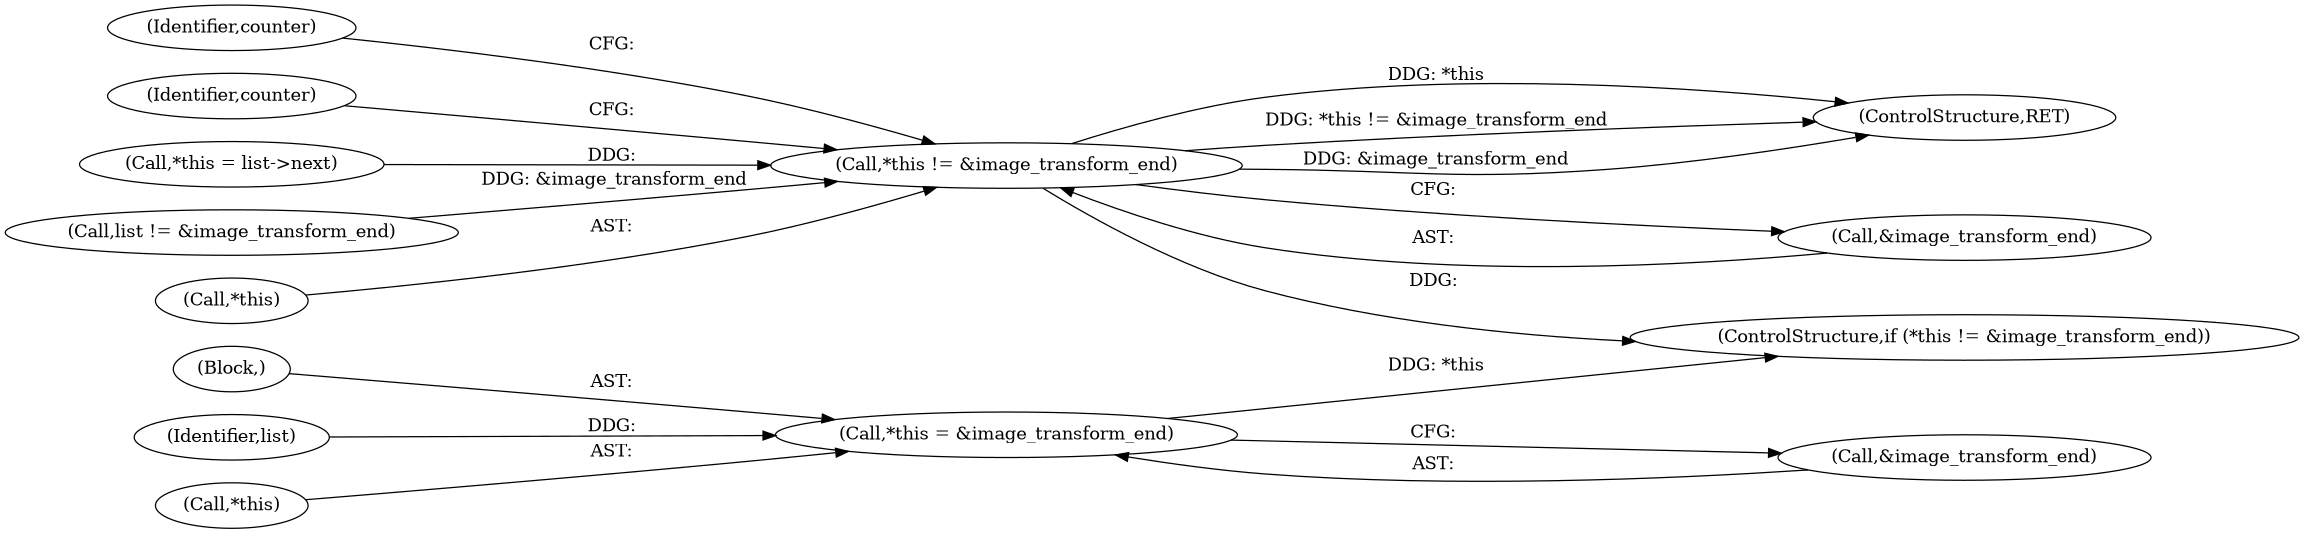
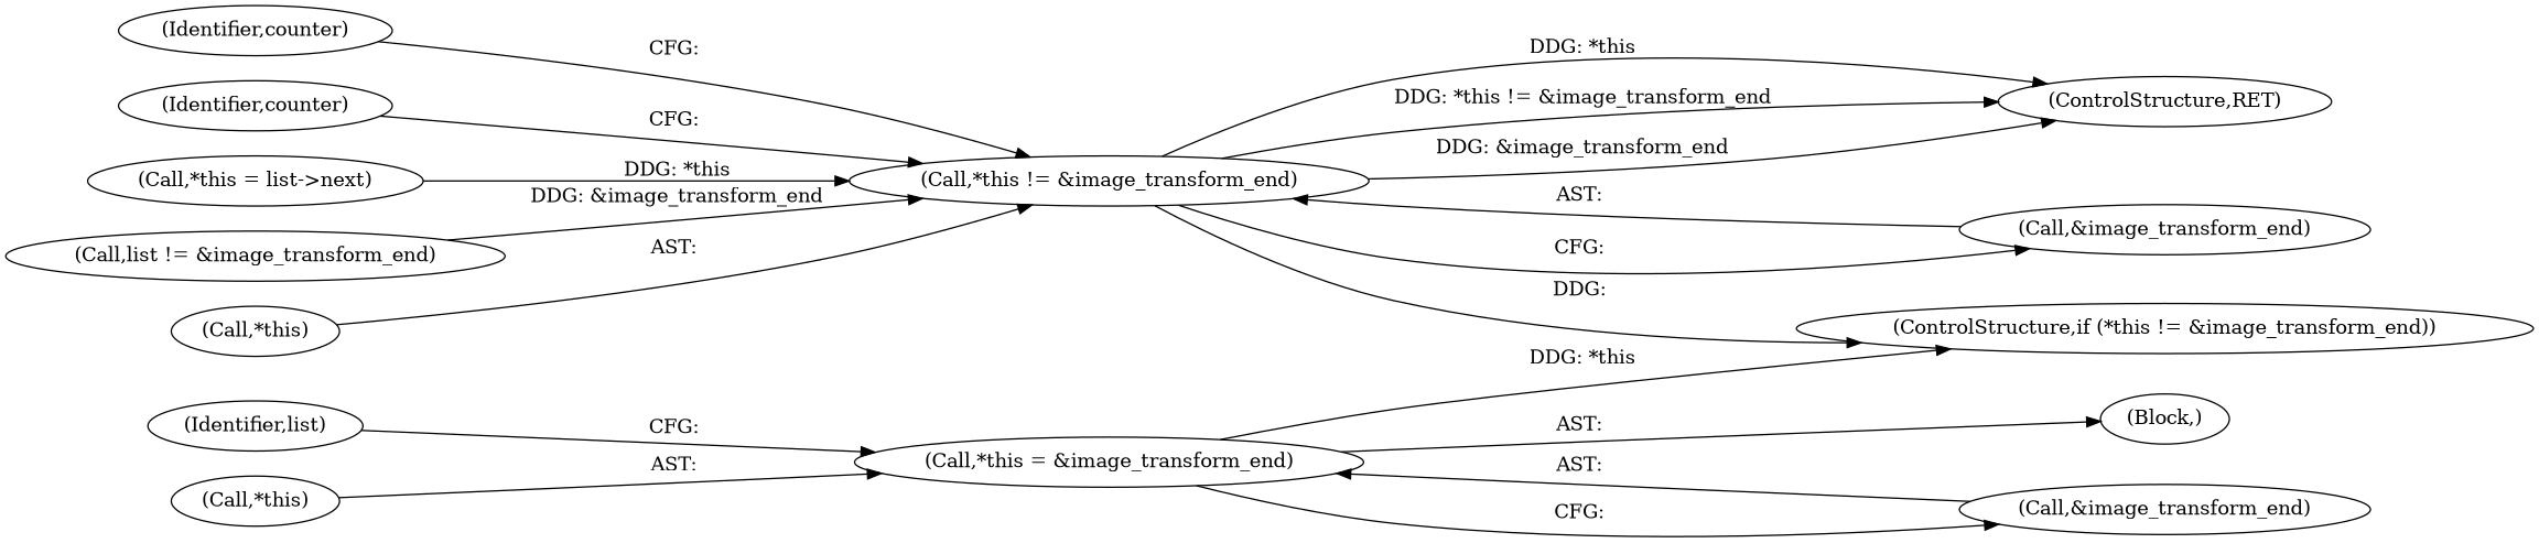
  digraph {
    rankdir=LR
    n1 [label="(Call,*this = &image_transform_end)"]
    n2 [label="(Call,&image_transform_end)"]
    n3 [label="(Block,)"]
    n4 [label="(ControlStructure,if (*this != &image_transform_end))"]
    n5 [label="(Call,*this != &image_transform_end)"]
    n6 [label="(Call,&image_transform_end)"]
    n7 [label="(ControlStructure,RET)"]
    n8 [label="(Identifier,counter)"]
    n9 [label="(Identifier,list)"]
    n10 [label="(Identifier,counter)"]
    n11 [label="(Call,*this = list->next)"]
    n12 [label="(Call,list != &image_transform_end)"]
    n13 [label="(Call,*this)"]
    n14 [label="(Call,*this)"]
    n1 -> n2 [label="CFG: "]
-   n3 -> n1 [label="AST: "]
+   n1 -> n3 [label="AST: "]
    n1 -> n4 [label="DDG: *this"]
    n2 -> n1 [label="AST: "]
    n5 -> n4 [label="DDG: "]
    n5 -> n6 [label="CFG: "]
    n5 -> n7 [label="DDG: *this"]
    n5 -> n7 [label="DDG: *this != &image_transform_end"]
    n5 -> n7 [label="DDG: &image_transform_end"]
    n6 -> n5 [label="AST: "]
    n8 -> n5 [label="CFG: "]
-   n9 -> n1 [label="DDG: "]
+   n9 -> n1 [label="CFG: "]
    n10 -> n5 [label="CFG: "]
-   n11 -> n5 [label="DDG: "]
+   n11 -> n5 [label="DDG: *this"]
    n12 -> n5 [label="DDG: &image_transform_end"]
    n13 -> n5 [label="AST: "]
    n14 -> n1 [label="AST: "]
  }
